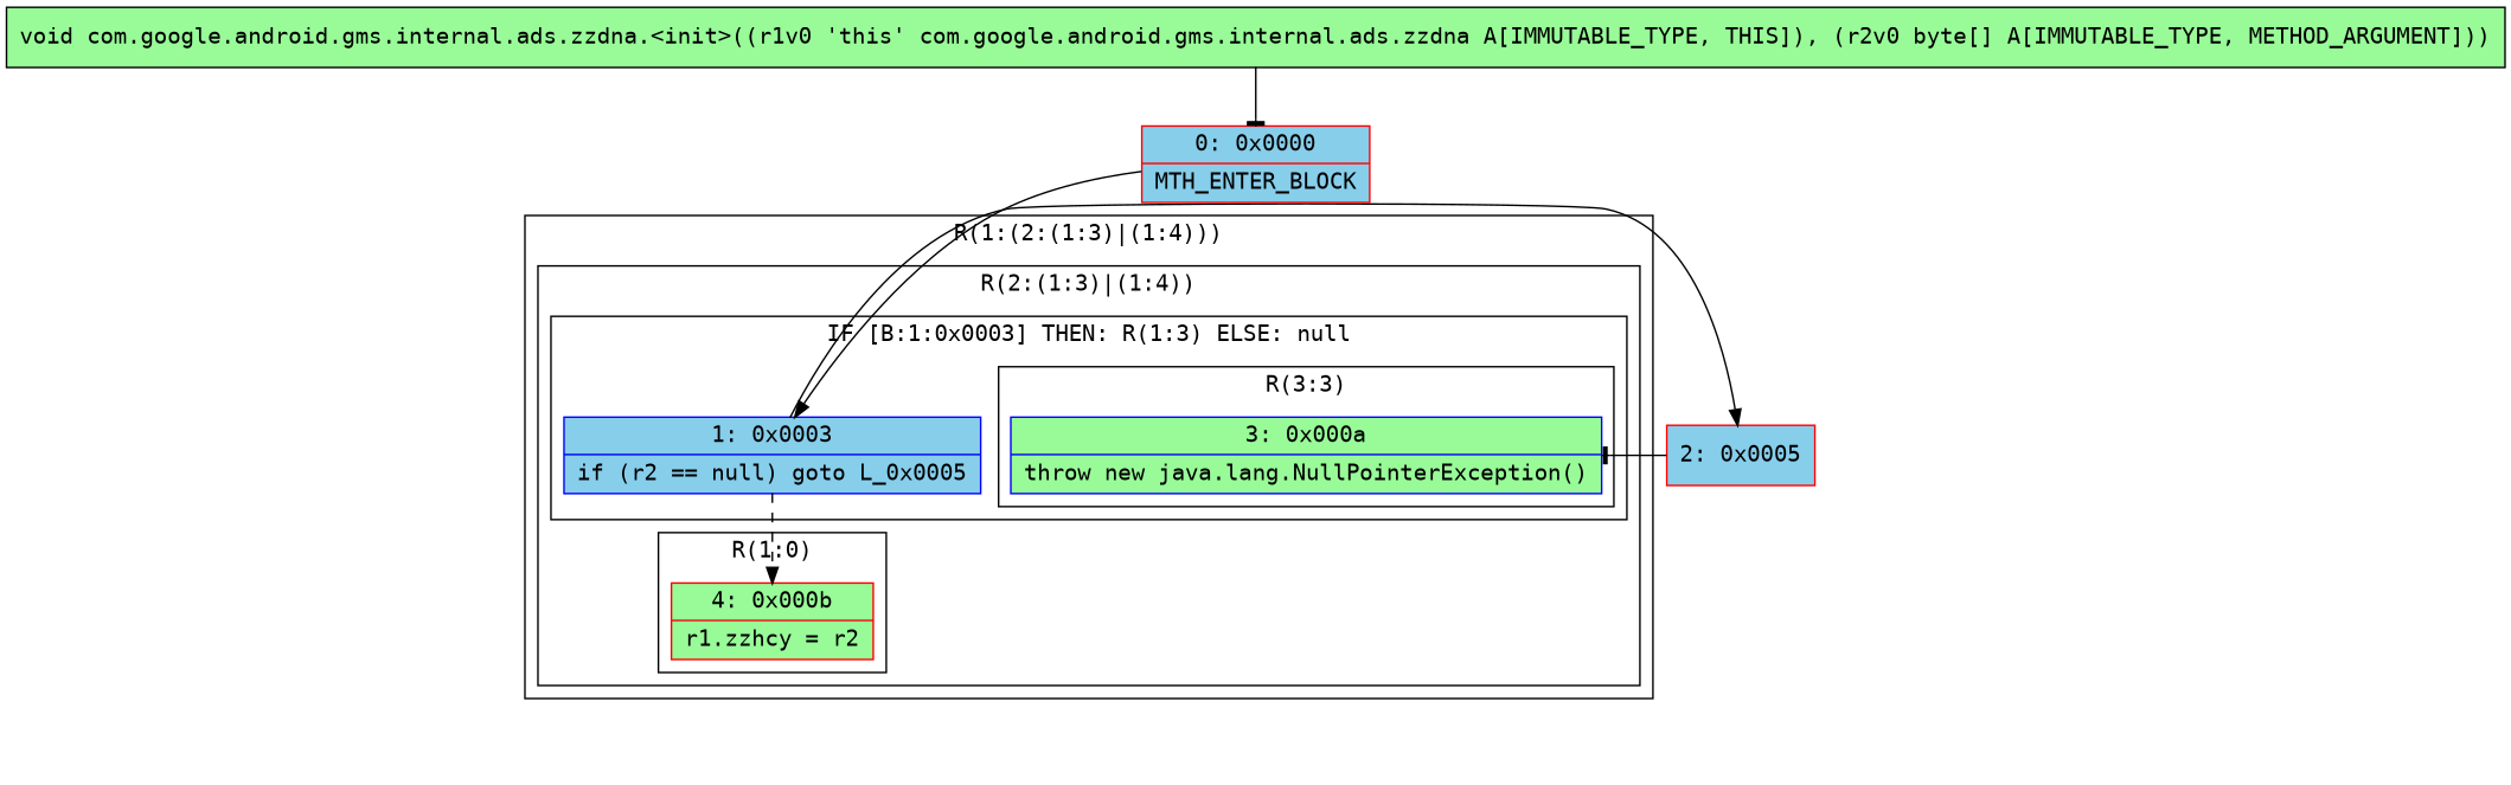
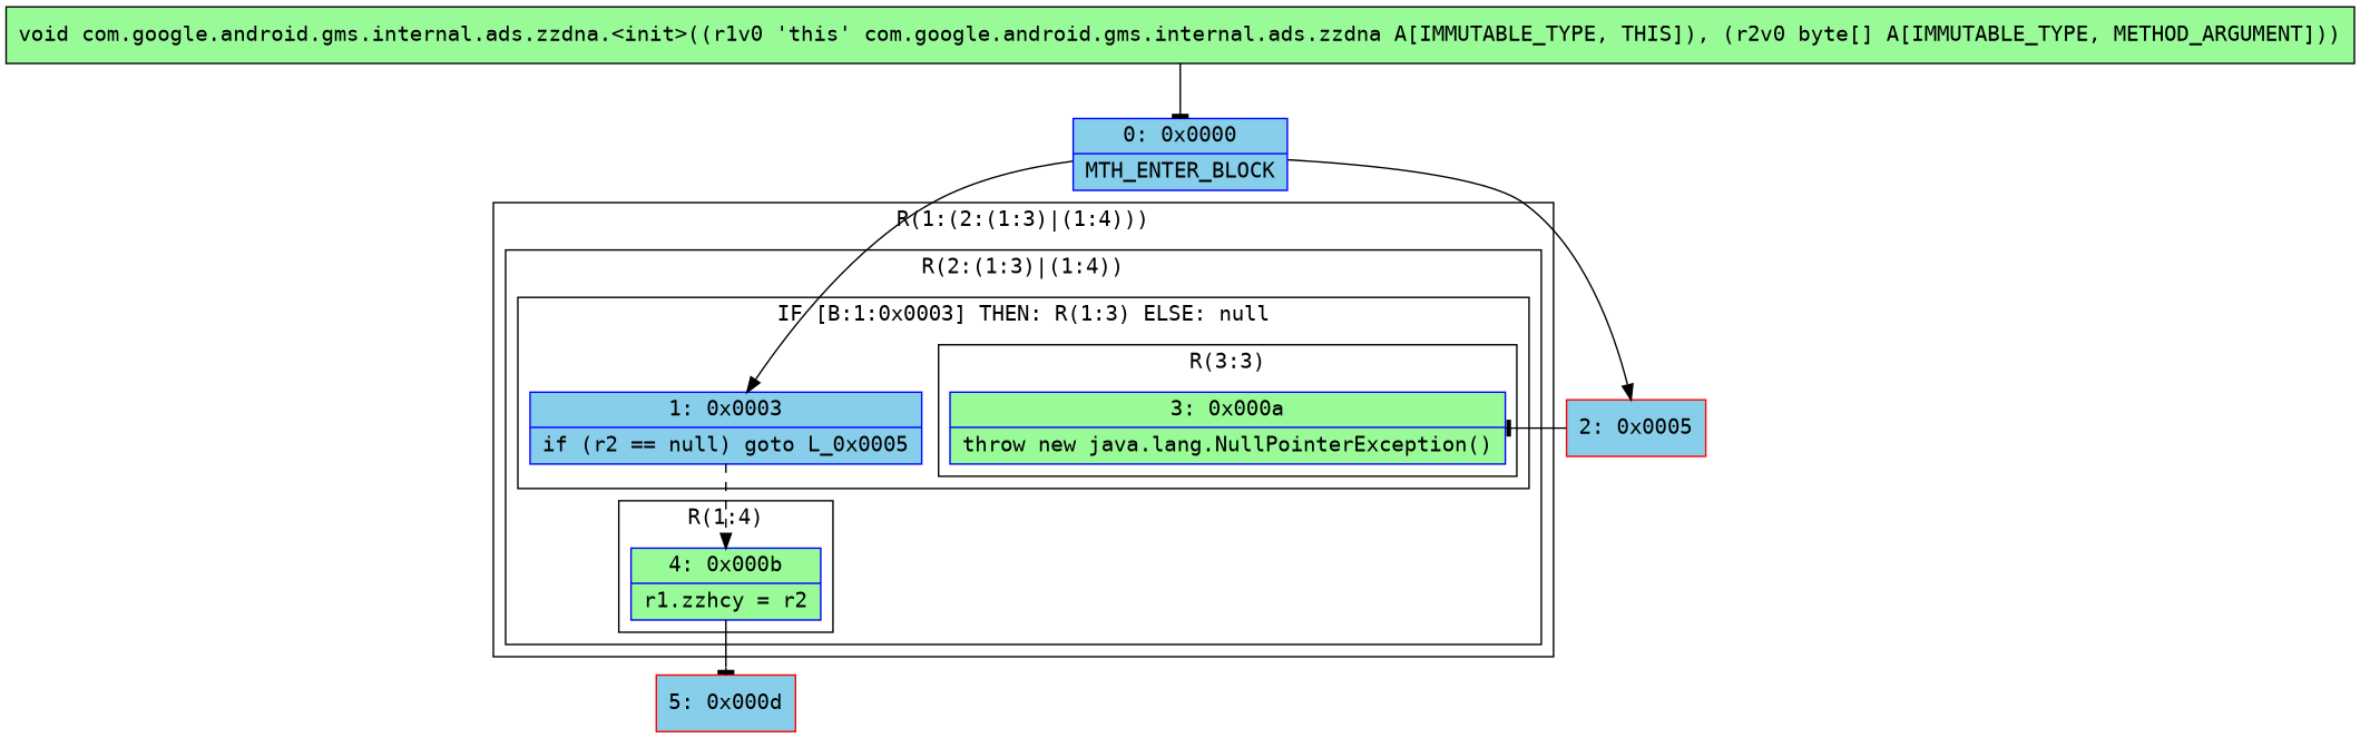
  digraph {
    fontname="DejaVu Sans Mono"
    node [color=blue fillcolor=skyblue fontname="DejaVu Sans Mono" shape=record style=filled]
    edge [arrowhead=normal fontname="DejaVu Sans Mono"]
    n1 [fillcolor=palegreen label="{3\:\ 0x000a|throw new java.lang.NullPointerException()\l}"]
    n2 [label="{1\:\ 0x0003|if (r2 == null) goto L_0x0005\l}"]
-   n3 [color=red fillcolor=palegreen label="{4\:\ 0x000b|r1.zzhcy = r2\l}"]
+   n3 [fillcolor=palegreen label="{4\:\ 0x000b|r1.zzhcy = r2\l}"]
    n4 [color=red label="{2\:\ 0x0005}"]
-   n6 [color=red label="{0\:\ 0x0000|MTH_ENTER_BLOCK\l}"]
+   n5 [color=red label="{5\:\ 0x000d}"]
+   n6 [label="{0\:\ 0x0000|MTH_ENTER_BLOCK\l}"]
    n7 [fillcolor=palegreen label="{void com.google.android.gms.internal.ads.zzdna.\<init\>((r1v0 'this' com.google.android.gms.internal.ads.zzdna A[IMMUTABLE_TYPE, THIS]), (r2v0 byte[] A[IMMUTABLE_TYPE, METHOD_ARGUMENT])) }" color=""]
    subgraph cluster_1 {
      label="R(1:(2:(1:3)|(1:4)))"
      subgraph cluster_2 {
        label="R(2:(1:3)|(1:4))"
        subgraph cluster_3 {
          label="IF [B:1:0x0003] THEN: R(1:3) ELSE: null"
          n2
          subgraph cluster_4 {
            label="R(3:3)"
            n1
          }
        }
        subgraph cluster_5 {
-         label="R(1:0)"
+         label="R(1:4)"
          n3
        }
      }
    }
    n2 -> n3 [style=dashed]
-   n2 -> n4
+   n6 -> n4
+   n3 -> n5 [arrowhead=tee]
    n4 -> n1 [arrowhead=tee]
    n6 -> n2
    n7 -> n6 [arrowhead=tee]
  }
